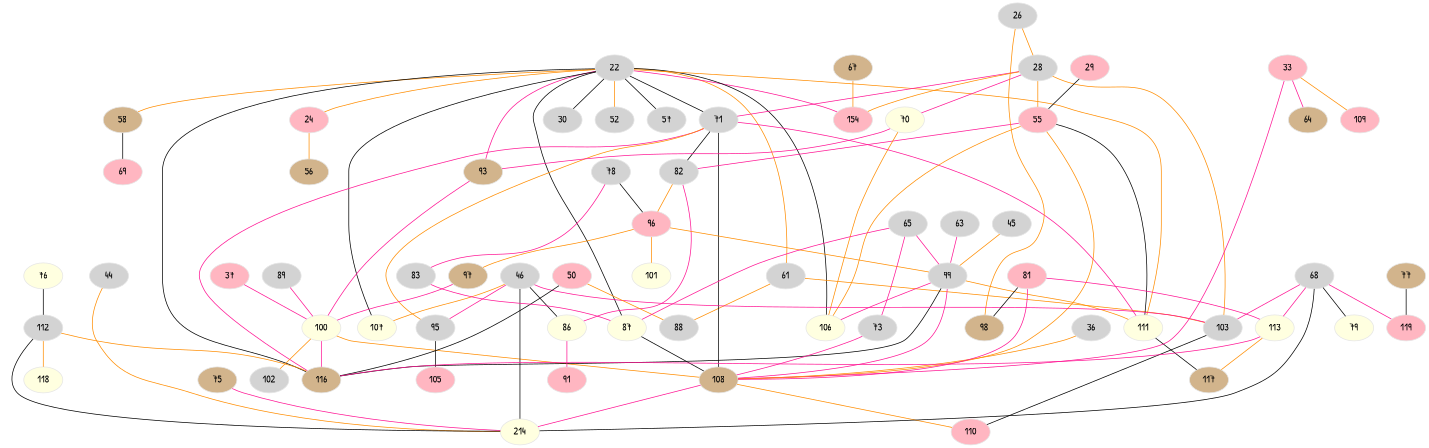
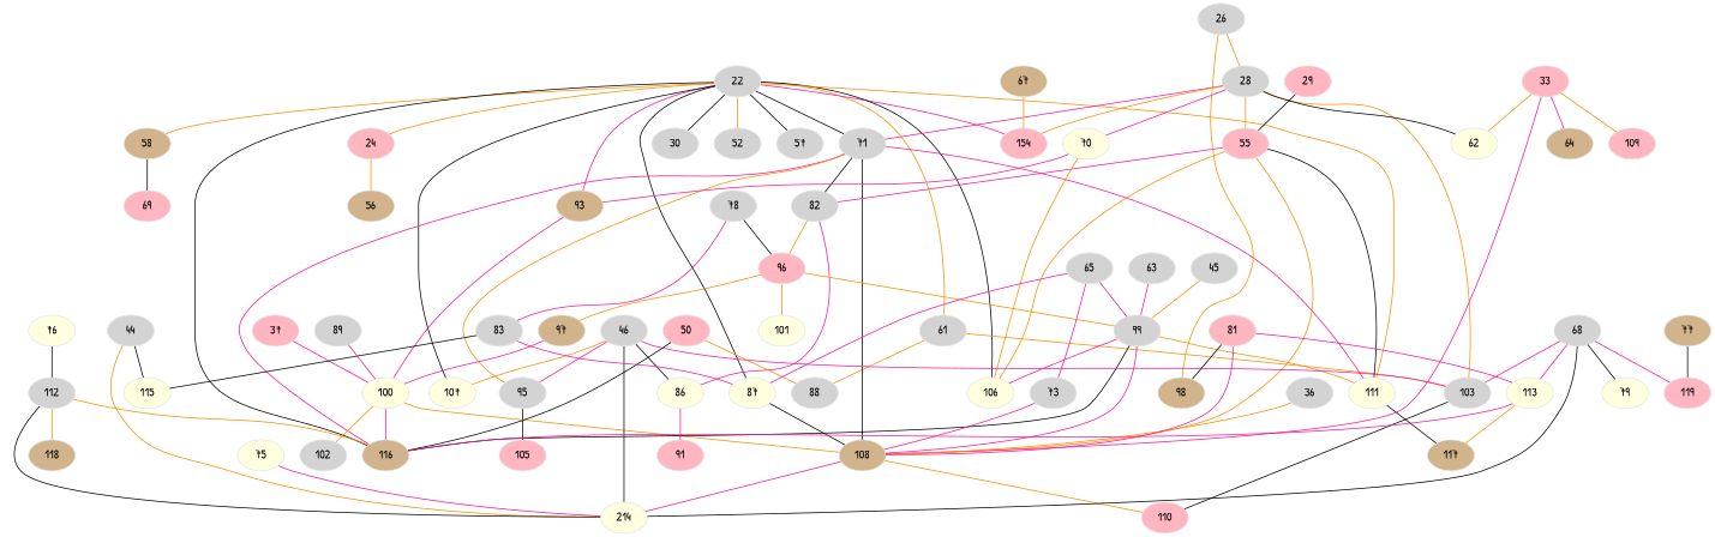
  graph {
    fontname="Patrick Hand"
    node [color=gray90 fillcolor=lightgrey fontname="Patrick Hand" style=filled]
    edge [color=darkorange fontname="Patrick Hand"]
    22 [super="+8"]
    24 [fillcolor=lightpink]
    30
    52
    57
    58 [fillcolor=tan]
    61
    71 [super="+31+9"]
    87 [fillcolor=lightyellow super="+2+84"]
    93 [fillcolor=tan super="+72"]
    n11 [fillcolor=lightpink label=154 super="+53"]
    106 [fillcolor=lightyellow super="+66"]
    107 [fillcolor=lightyellow]
    111 [fillcolor=lightyellow]
    116 [fillcolor=tan super="+16+42+47"]
    56 [fillcolor=tan]
    69 [fillcolor=lightpink]
    103 [super="+39"]
    88
    108 [fillcolor=tan super="+92+43"]
    95 [super="+41"]
    82 [super="+14"]
    100 [fillcolor=lightyellow super="+7+23+54"]
    117 [fillcolor=tan]
    28 [super="+17+15"]
    55 [fillcolor=lightpink super="+12"]
+   62 [fillcolor=lightyellow]
    70 [fillcolor=lightyellow]
    26
    98 [fillcolor=tan]
    110 [fillcolor=lightpink]
    29 [fillcolor=lightpink]
    33 [fillcolor=lightpink]
    64 [fillcolor=tan]
    109 [fillcolor=lightpink]
    n36 [fillcolor=lightyellow label=214 super="+21+80+85+60"]
    36
    102
    37 [fillcolor=lightpink]
    44
+   115 [fillcolor=lightyellow]
    99 [super="+10+13+18"]
    45
    46 [super="+38"]
    86 [fillcolor=lightyellow]
    91 [fillcolor=lightpink]
    105 [fillcolor=lightpink]
    50 [fillcolor=lightpink]
    96 [fillcolor=lightpink super="+25"]
    63
    73 [super="+49"]
    65
    67 [fillcolor=tan]
    68 [super="+48"]
    79 [fillcolor=lightyellow]
    113 [fillcolor=lightyellow]
    119 [fillcolor=lightpink]
-   75 [fillcolor=tan]
+   75 [fillcolor=lightyellow]
    112 [super="+51+94"]
-   118 [fillcolor=lightyellow]
+   118 [fillcolor=tan]
    76 [fillcolor=lightyellow]
    77 [fillcolor=tan]
    78
    83
    97 [fillcolor=tan]
    101 [fillcolor=lightyellow]
    81 [fillcolor=lightpink super="+32"]
    89
    22 -- 24
    22 -- 30 [color=black]
    22 -- 52
    22 -- 57 [color=black]
    22 -- 58
    22 -- 61
    22 -- 71 [color=black]
    22 -- 87 [color=black]
    22 -- 93 [color=deeppink]
    22 -- n11 [color=deeppink]
    22 -- 106 [color=black weight=2]
    22 -- 107 [color=black]
    22 -- 111
    22 -- 116 [color=black]
    24 -- 56
    58 -- 69 [color=black]
    61 -- 103
    61 -- 88
    71 -- 111 [color=deeppink]
    71 -- 116 [color=deeppink]
    71 -- 108 [color=black]
    71 -- 95
    71 -- 82 [color=black]
    87 -- 108 [color=black weight=3]
    93 -- 100 [color=deeppink]
    111 -- 117 [color=black]
    103 -- 110 [color=black]
    108 -- 110
    108 -- n36 [color=deeppink weight=4]
    95 -- 105 [color=black]
    82 -- 86 [color=deeppink]
    82 -- 96
    100 -- 116 [color=deeppink weight=2]
    100 -- 108
    100 -- 102
    28 -- 71 [color=deeppink]
    28 -- n11
    28 -- 103
    28 -- 55 [weight=2]
+   28 -- 62 [color=black]
    28 -- 70 [color=deeppink]
    55 -- 106
    55 -- 111 [color=black]
    55 -- 108
    55 -- 82 [color=deeppink]
    70 -- 93 [color=deeppink]
    70 -- 106
    26 -- 28
    26 -- 98
    29 -- 55 [color=black]
    33 -- 108 [color=deeppink]
+   33 -- 62
    33 -- 64 [color=deeppink]
    33 -- 109
    36 -- 108
    37 -- 100 [color=deeppink]
    44 -- n36
+   44 -- 115 [color=black]
    99 -- 106 [color=deeppink]
    99 -- 111
    99 -- 116 [color=black]
    99 -- 108 [color=deeppink]
    45 -- 99
    46 -- 107
    46 -- 103 [color=deeppink]
    46 -- 95 [color=deeppink]
    46 -- n36 [color=black weight=3]
    46 -- 86 [color=black]
    86 -- 91 [color=deeppink]
    50 -- 116 [color=black]
    50 -- 88
    96 -- 99 [weight=2]
    96 -- 97
    96 -- 101
    63 -- 99 [color=deeppink]
    73 -- 108 [color=deeppink weight=2]
    65 -- 87 [color=deeppink]
    65 -- 99 [color=deeppink]
    65 -- 73 [color=deeppink]
    67 -- n11
    68 -- 103 [color=deeppink]
    68 -- n36 [color=black]
    68 -- 79 [color=black]
    68 -- 113 [color=deeppink]
    68 -- 119 [color=deeppink]
    113 -- 116 [color=deeppink]
    113 -- 117
    75 -- n36 [color=deeppink]
    112 -- 116 [weight=2]
    112 -- n36 [color=black]
    112 -- 118
    76 -- 112 [color=black]
    77 -- 119 [color=black]
    78 -- 96 [color=black]
    78 -- 83 [color=deeppink]
    83 -- 87 [color=deeppink]
+   83 -- 115 [color=black]
    97 -- 100 [color=deeppink]
    81 -- 108 [color=deeppink]
    81 -- 98 [color=black]
    81 -- 113 [color=deeppink]
    89 -- 100 [color=deeppink]
  }
